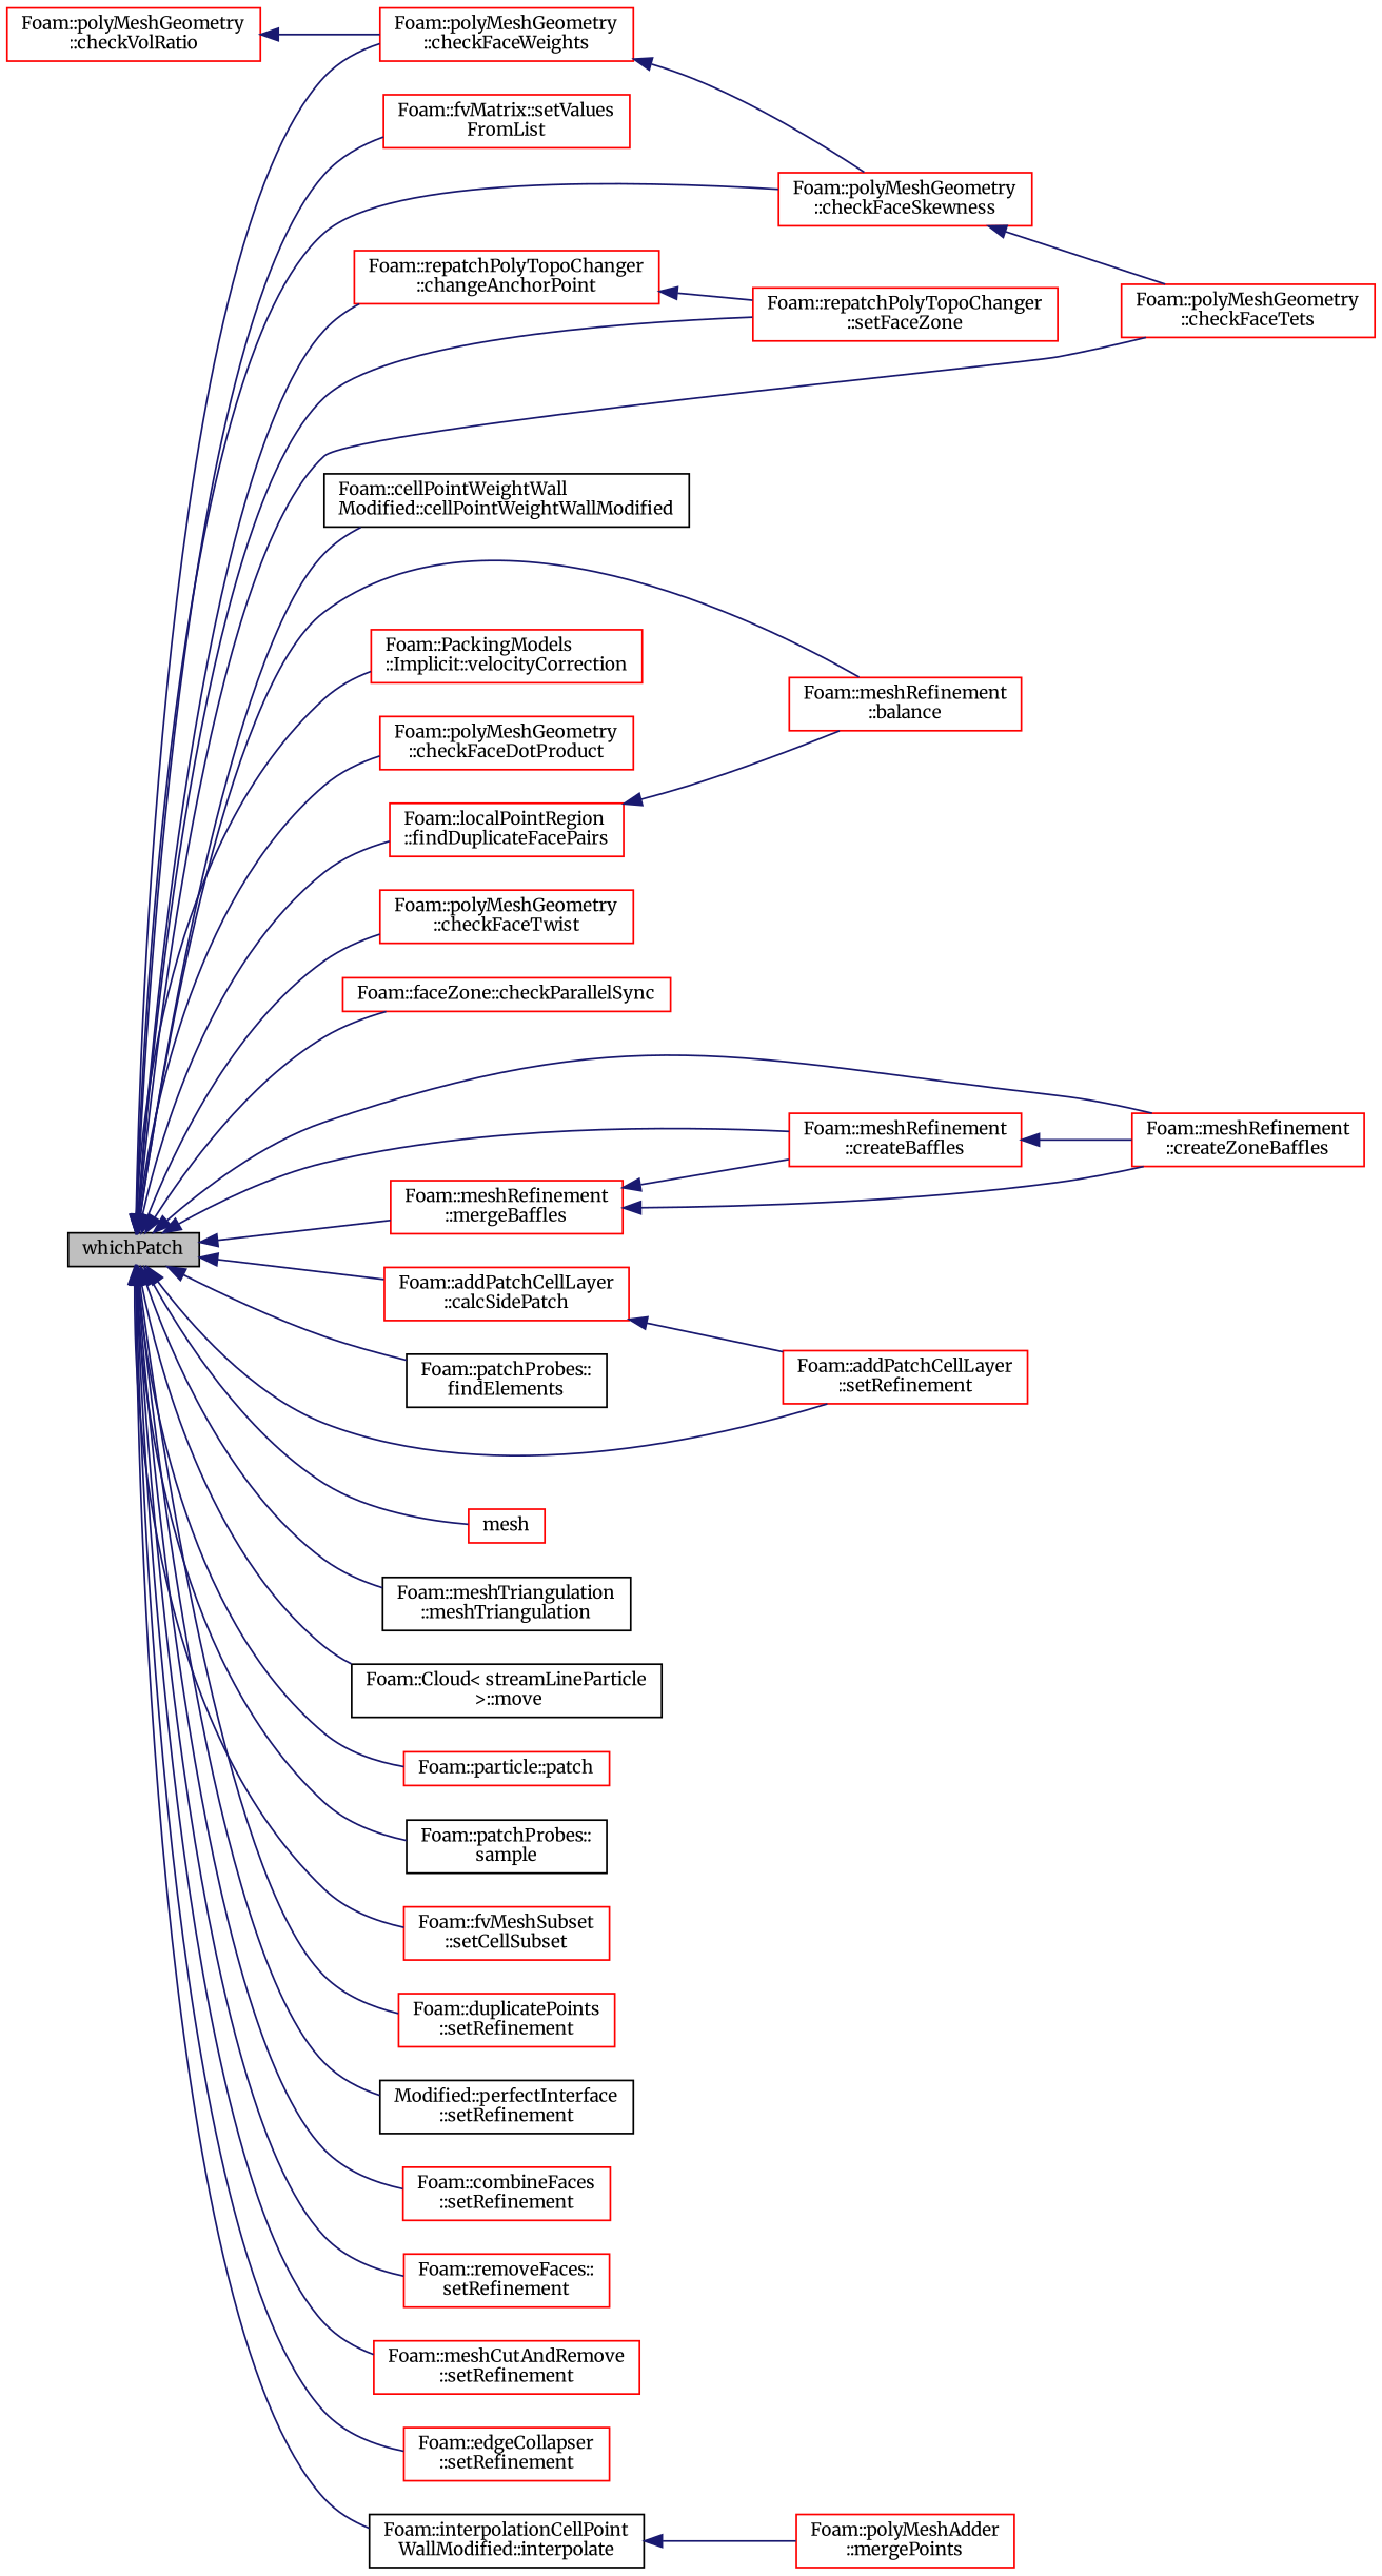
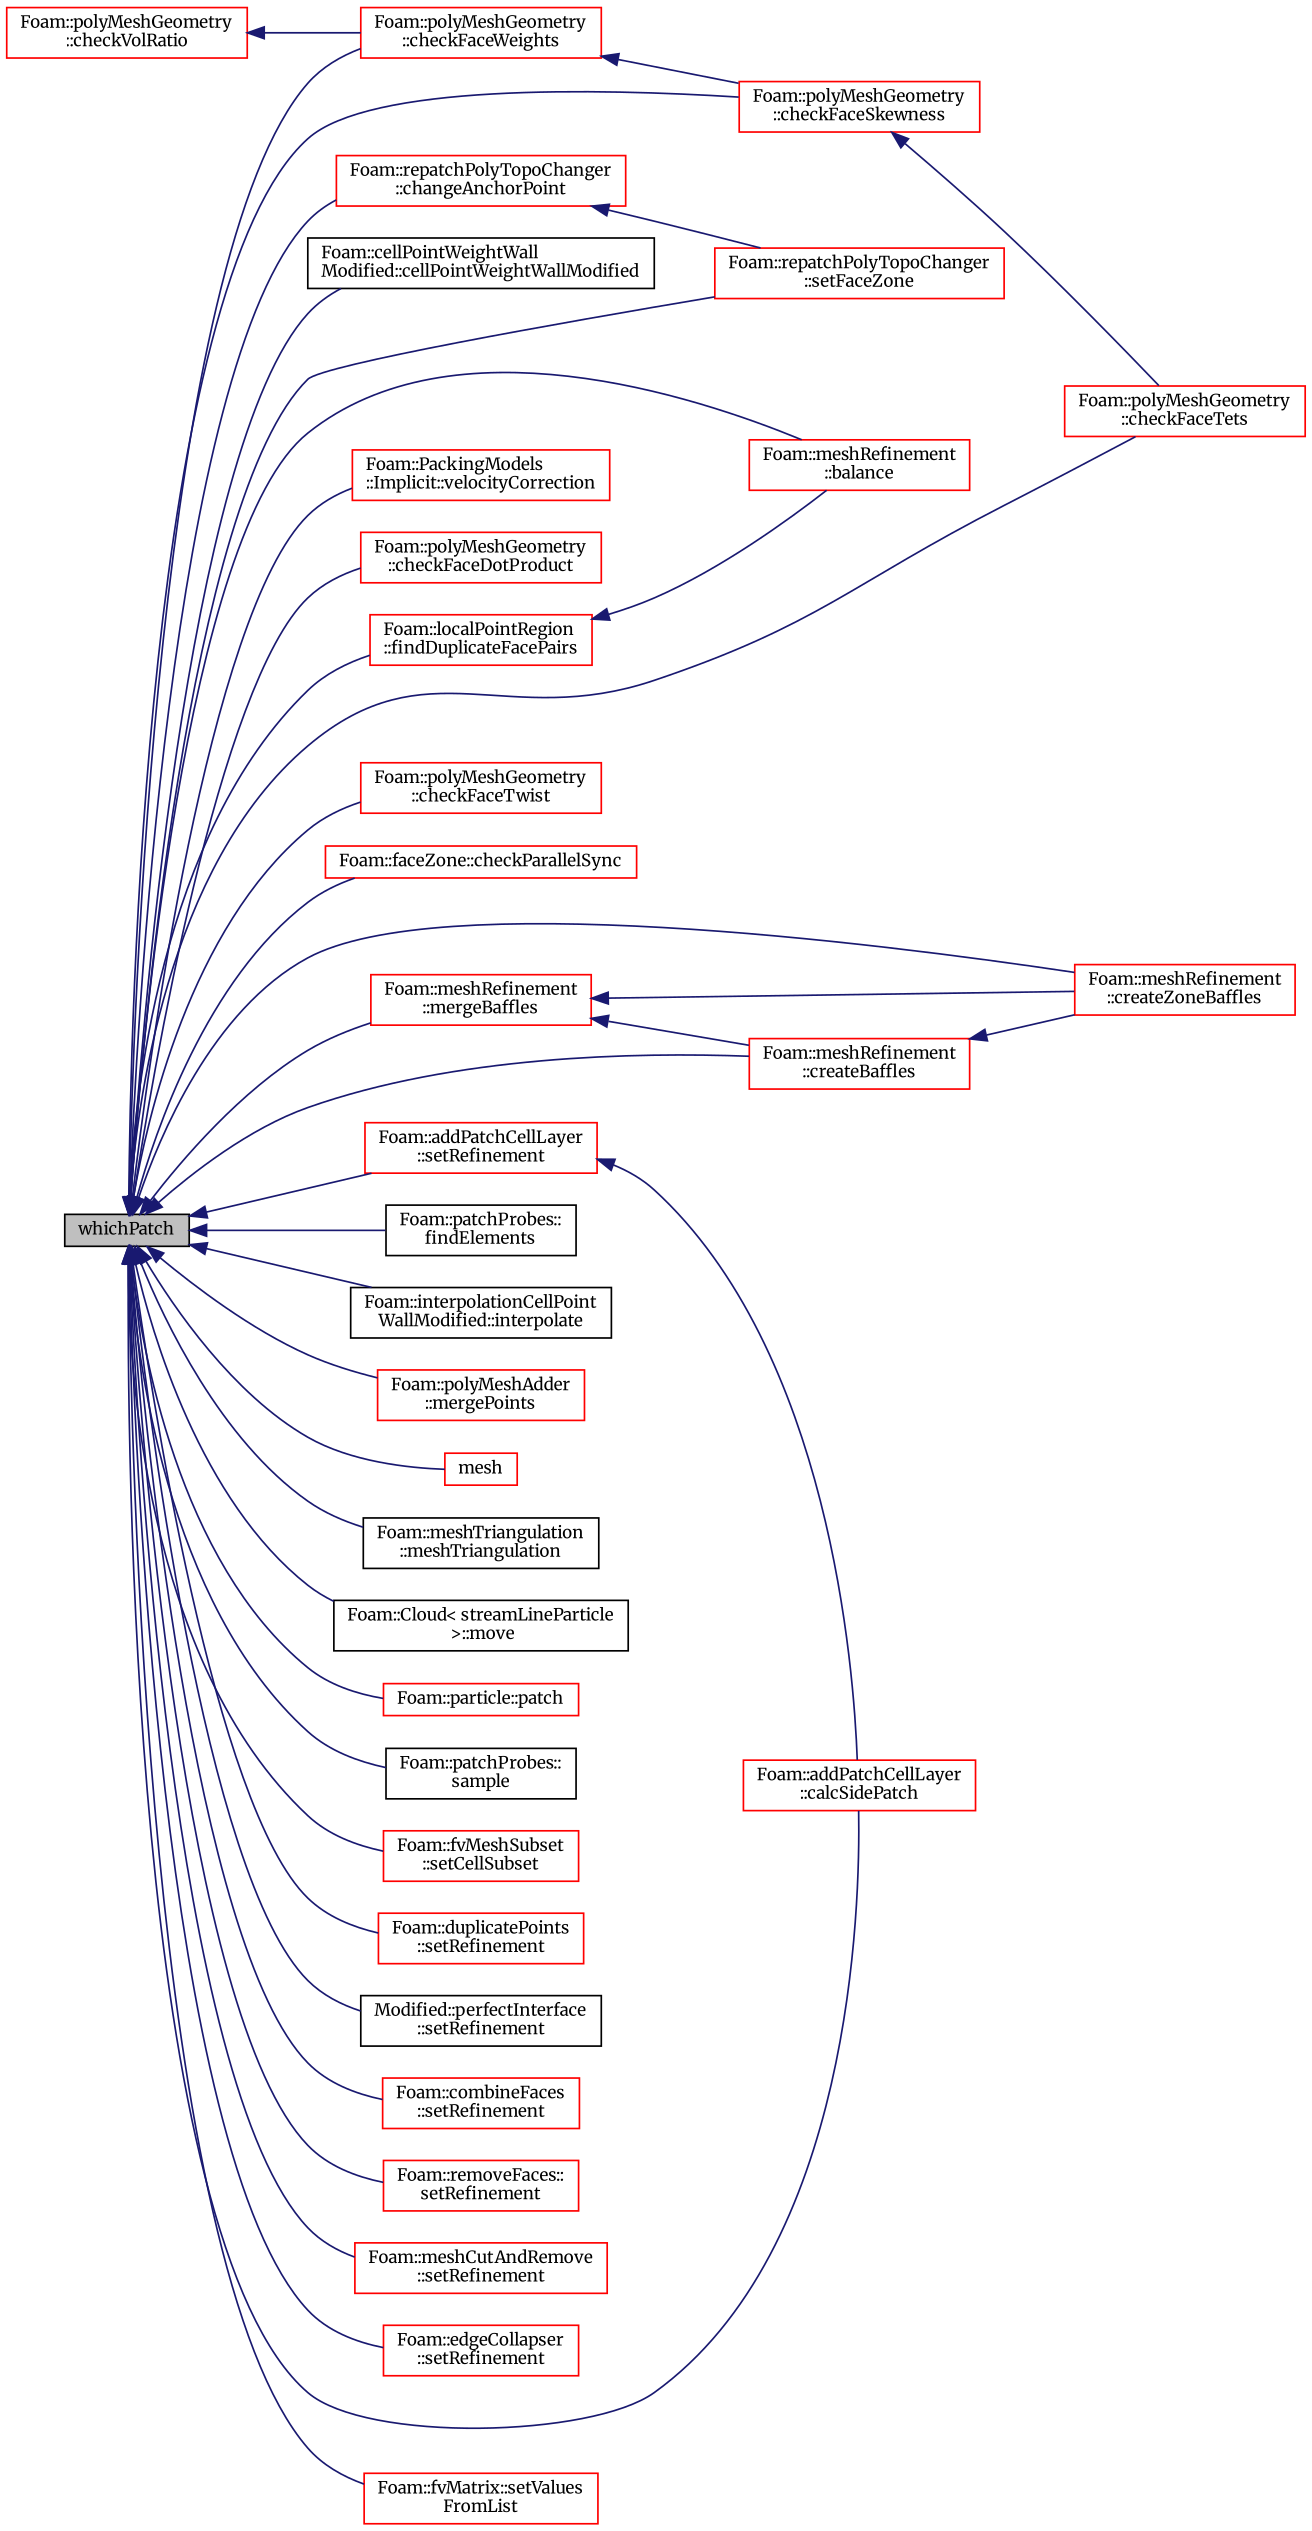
  digraph {
    fontname=Merriweather
    rankdir=LR
    node [color=red fontname=Merriweather fontsize=10 shape=record]
    edge [color=midnightblue dir=back fontname=Merriweather fontsize=10 labelfontname=Helvetica labelfontsize=10 style=solid]
    n1 [color=black fillcolor=grey75 fontcolor=black height=0.2 label=whichPatch style=filled width=0.4]
    n2 [height=0.2 label="Foam::meshRefinement\l::balance" width=0.4]
    n3 [height=0.2 label="Foam::addPatchCellLayer\l::calcSidePatch" width=0.4]
    n4 [color=black height=0.2 label="Foam::cellPointWeightWall\lModified::cellPointWeightWallModified" width=0.4]
    n5 [height=0.2 label="Foam::repatchPolyTopoChanger\l::changeAnchorPoint" width=0.4]
    n6 [height=0.2 label="Foam::repatchPolyTopoChanger\l::setFaceZone" width=0.4]
    n7 [height=0.2 label="Foam::polyMeshGeometry\l::checkFaceDotProduct" width=0.4]
    n8 [height=0.2 label="Foam::polyMeshGeometry\l::checkFaceSkewness" width=0.4]
    n9 [height=0.2 label="Foam::polyMeshGeometry\l::checkFaceTets" width=0.4]
    n10 [height=0.2 label="Foam::polyMeshGeometry\l::checkFaceTwist" width=0.4]
    n11 [height=0.2 label="Foam::polyMeshGeometry\l::checkFaceWeights" width=0.4]
    n12 [height=0.2 label="Foam::faceZone::checkParallelSync" width=0.4]
    n13 [height=0.2 label="Foam::meshRefinement\l::createBaffles" width=0.4]
    n14 [height=0.2 label="Foam::meshRefinement\l::createZoneBaffles" width=0.4]
    n15 [height=0.2 label="Foam::meshRefinement\l::mergeBaffles" width=0.4]
    n16 [height=0.2 label="Foam::localPointRegion\l::findDuplicateFacePairs" width=0.4]
    n17 [color=black height=0.2 label="Foam::patchProbes::\lfindElements" width=0.4]
    n18 [color=black height=0.2 label="Foam::interpolationCellPoint\lWallModified::interpolate" width=0.4]
    n19 [height=0.2 label="Foam::polyMeshAdder\l::mergePoints" width=0.4]
    n20 [height=0.2 label=mesh width=0.4]
    n21 [color=black height=0.2 label="Foam::meshTriangulation\l::meshTriangulation" width=0.4]
    n22 [color=black height=0.2 label="Foam::Cloud\< streamLineParticle\l \>::move" width=0.4]
    n23 [height=0.2 label="Foam::particle::patch" width=0.4]
    n24 [color=black height=0.2 label="Foam::patchProbes::\lsample" width=0.4]
    n25 [height=0.2 label="Foam::fvMeshSubset\l::setCellSubset" width=0.4]
    n26 [height=0.2 label="Foam::duplicatePoints\l::setRefinement" width=0.4]
    n27 [color=black height=0.2 label="Modified::perfectInterface\l::setRefinement" width=0.4]
    n28 [height=0.2 label="Foam::combineFaces\l::setRefinement" width=0.4]
    n29 [height=0.2 label="Foam::removeFaces::\lsetRefinement" width=0.4]
    n30 [height=0.2 label="Foam::meshCutAndRemove\l::setRefinement" width=0.4]
    n31 [height=0.2 label="Foam::edgeCollapser\l::setRefinement" width=0.4]
    n32 [height=0.2 label="Foam::addPatchCellLayer\l::setRefinement" width=0.4]
    n33 [height=0.2 label="Foam::fvMatrix::setValues\lFromList" width=0.4]
    n34 [height=0.2 label="Foam::PackingModels\l::Implicit::velocityCorrection" width=0.4]
    n35 [height=0.2 label="Foam::polyMeshGeometry\l::checkVolRatio" width=0.4]
    n1 -> n2
    n1 -> n3
    n1 -> n4
    n1 -> n5
    n1 -> n6
    n1 -> n7
    n1 -> n8
    n1 -> n9
    n1 -> n10
    n1 -> n11
    n1 -> n12
    n1 -> n13
    n1 -> n14
    n1 -> n15
    n1 -> n16
    n1 -> n17
    n1 -> n18
-   n18 -> n19
+   n1 -> n19
    n1 -> n20
    n1 -> n21
    n1 -> n22
    n1 -> n23
    n1 -> n24
    n1 -> n25
    n1 -> n26
    n1 -> n27
    n1 -> n28
    n1 -> n29
    n1 -> n30
    n1 -> n31
    n1 -> n32
    n1 -> n33
    n1 -> n34
    n5 -> n6
    n8 -> n9
    n11 -> n8
    n13 -> n14
    n15 -> n13
    n15 -> n14
    n16 -> n2
-   n3 -> n32
+   n32 -> n3
    n35 -> n11
  }
